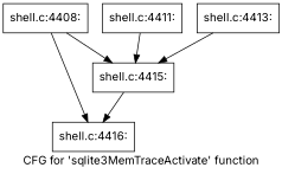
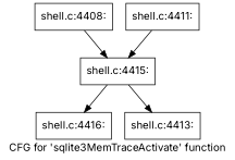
  digraph {
    fontname=Inter
    label="CFG for 'sqlite3MemTraceActivate' function"
    node [fontname=Inter shape=record]
    edge [fontname=Inter]
    n1 [label="{shell.c:4408:}"]
    n2 [label="{shell.c:4416:}"]
    n3 [label="{shell.c:4415:}"]
    n4 [label="{shell.c:4411:}"]
    n5 [label="{shell.c:4413:}"]
-   n1 -> n2
    n1 -> n3
    n3 -> n2
    n4 -> n3
-   n5 -> n3
+   n3 -> n5
  }
